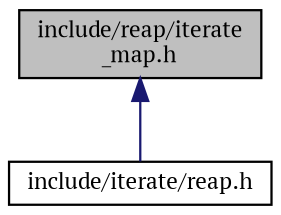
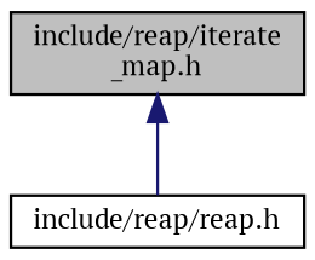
  digraph {
    fontname="PT Serif"
    node [color=black fontname="PT Serif" fontsize=10 shape=record style=filled]
    n1 [fillcolor=grey75 fontcolor=black height=0.2 label="include/reap/iterate\l_map.h" width=0.4]
-   n2 [fillcolor=white height=0.2 label="include/iterate/reap.h" width=0.4]
+   n2 [fillcolor=white height=0.2 label="include/reap/reap.h" width=0.4]
    n1 -> n2 [color=midnightblue dir=back fontname="PT Serif" fontsize=10 labelfontname=Helvetica labelfontsize=10 style=solid]
  }
